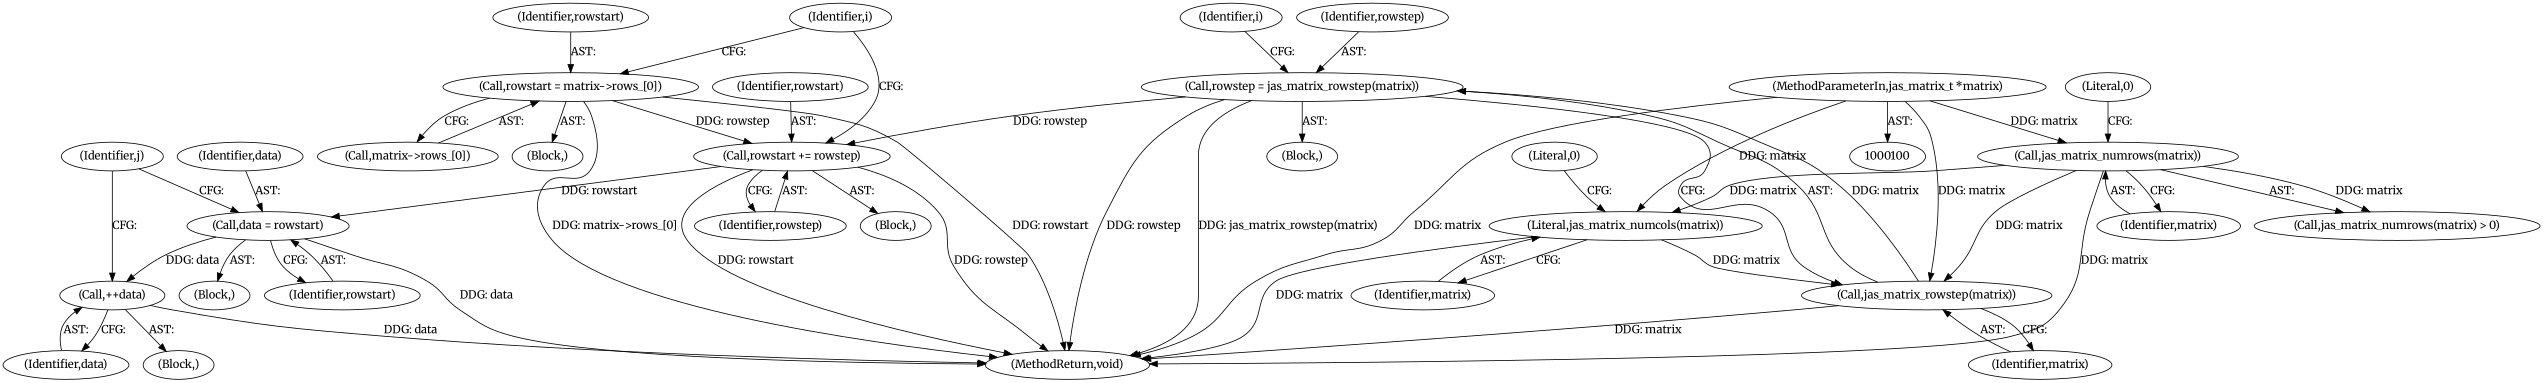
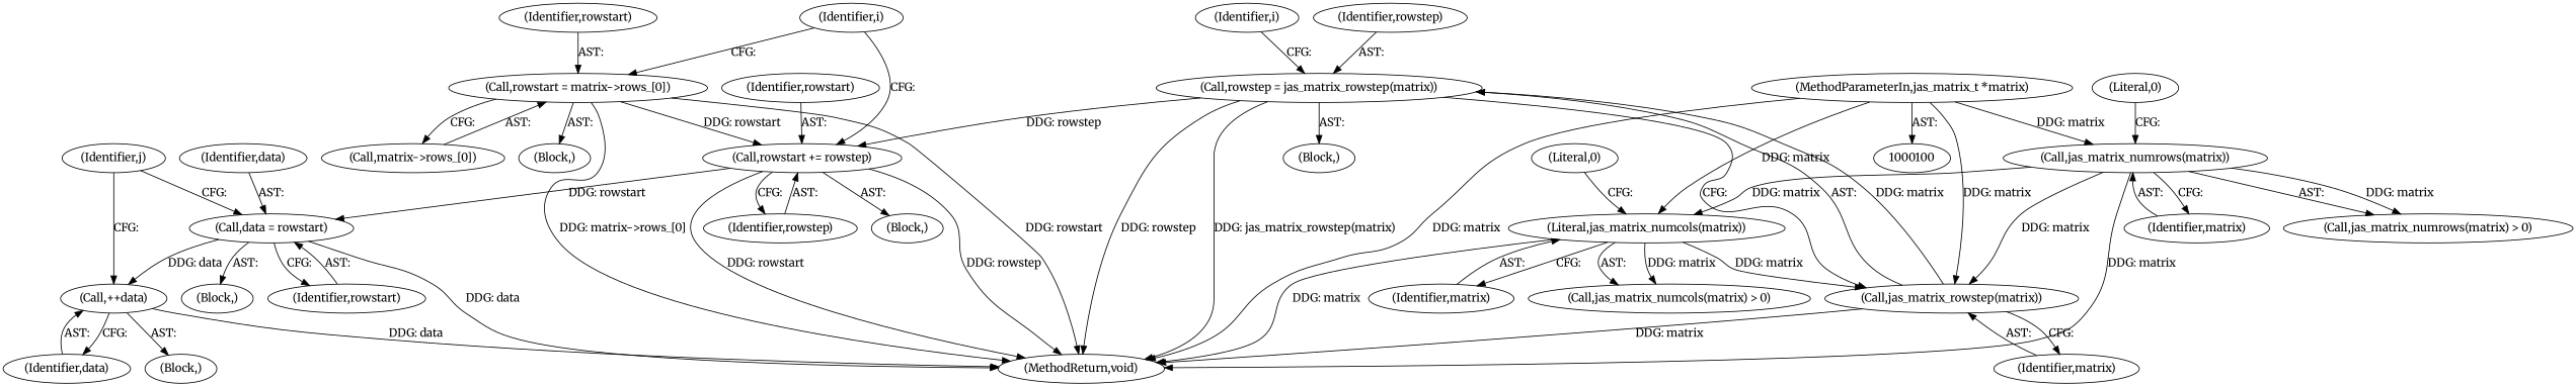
  digraph {
    fontname=Merriweather
    node [fontname=Merriweather]
    edge [fontname=Merriweather]
    n1 [label="(Call,++data)"]
    n2 [label="(Identifier,data)"]
    n3 [label="(MethodReturn,void)"]
    n4 [label="(Block,)"]
    n5 [label="(Call,data = rowstart)"]
    n6 [label="(Identifier,rowstart)"]
    n7 [label="(Block,)"]
    n8 [label="(Call,rowstart += rowstep)"]
    n9 [label="(Identifier,rowstep)"]
    n10 [label="(Block,)"]
    n11 [label="(Call,rowstep = jas_matrix_rowstep(matrix))"]
    n12 [label="(Call,jas_matrix_rowstep(matrix))"]
    n13 [label="(Block,)"]
    n14 [label="(Identifier,matrix)"]
    n15 [label="(Literal,jas_matrix_numcols(matrix))"]
+   n16 [label="(Call,jas_matrix_numcols(matrix) > 0)"]
    n17 [label="(Identifier,matrix)"]
    n18 [label="(Call,jas_matrix_numrows(matrix))"]
    n19 [label="(Call,jas_matrix_numrows(matrix) > 0)"]
    n20 [label="(Identifier,matrix)"]
    n21 [label="(MethodParameterIn,jas_matrix_t *matrix)"]
    1000100
    n23 [label="(Call,rowstart = matrix->rows_[0])"]
    n24 [label="(Block,)"]
    n25 [label="(Call,matrix->rows_[0])"]
    n26 [label="(Identifier,data)"]
    n27 [label="(Identifier,j)"]
    n28 [label="(Identifier,rowstart)"]
    n29 [label="(Identifier,rowstep)"]
    n30 [label="(Identifier,i)"]
    n31 [label="(Identifier,i)"]
    n32 [label="(Identifier,rowstart)"]
    n33 [label="(Literal,0)"]
    n34 [label="(Literal,0)"]
    n1 -> n2 [label="CFG: "]
    n1 -> n3 [label="DDG: data"]
    n1 -> n4 [label="AST: "]
    n2 -> n1 [label="AST: "]
    n5 -> n1 [label="DDG: data"]
    n5 -> n3 [label="DDG: data"]
    n5 -> n6 [label="CFG: "]
    n5 -> n7 [label="AST: "]
    n6 -> n5 [label="AST: "]
    n8 -> n3 [label="DDG: rowstep"]
    n8 -> n3 [label="DDG: rowstart"]
    n8 -> n5 [label="DDG: rowstart"]
    n8 -> n9 [label="CFG: "]
    n8 -> n10 [label="AST: "]
    n9 -> n8 [label="AST: "]
    n11 -> n3 [label="DDG: rowstep"]
    n11 -> n3 [label="DDG: jas_matrix_rowstep(matrix)"]
    n11 -> n8 [label="DDG: rowstep"]
    n11 -> n12 [label="CFG: "]
    n11 -> n13 [label="AST: "]
    n12 -> n3 [label="DDG: matrix"]
    n12 -> n11 [label="AST: "]
    n12 -> n11 [label="DDG: matrix"]
    n12 -> n14 [label="CFG: "]
    n14 -> n12 [label="AST: "]
    n15 -> n3 [label="DDG: matrix"]
    n15 -> n12 [label="DDG: matrix"]
+   n15 -> n16 [label="AST: "]
+   n15 -> n16 [label="DDG: matrix"]
    n15 -> n17 [label="CFG: "]
    n17 -> n15 [label="AST: "]
    n18 -> n3 [label="DDG: matrix"]
    n18 -> n12 [label="DDG: matrix"]
    n18 -> n15 [label="DDG: matrix"]
    n18 -> n19 [label="AST: "]
    n18 -> n19 [label="DDG: matrix"]
    n18 -> n20 [label="CFG: "]
    n20 -> n18 [label="AST: "]
    n21 -> n3 [label="DDG: matrix"]
    n21 -> n12 [label="DDG: matrix"]
    n21 -> n15 [label="DDG: matrix"]
    n21 -> n18 [label="DDG: matrix"]
    n21 -> 1000100 [label="AST: "]
    n23 -> n3 [label="DDG: rowstart"]
    n23 -> n3 [label="DDG: matrix->rows_[0]"]
-   n23 -> n8 [label="DDG: rowstep"]
+   n23 -> n8 [label="DDG: rowstart"]
    n23 -> n24 [label="AST: "]
    n23 -> n25 [label="CFG: "]
    n25 -> n23 [label="AST: "]
    n26 -> n5 [label="AST: "]
    n27 -> n1 [label="CFG: "]
    n27 -> n5 [label="CFG: "]
    n28 -> n23 [label="AST: "]
    n29 -> n11 [label="AST: "]
    n30 -> n8 [label="CFG: "]
    n30 -> n23 [label="CFG: "]
    n31 -> n11 [label="CFG: "]
    n32 -> n8 [label="AST: "]
    n33 -> n18 [label="CFG: "]
    n34 -> n15 [label="CFG: "]
  }
